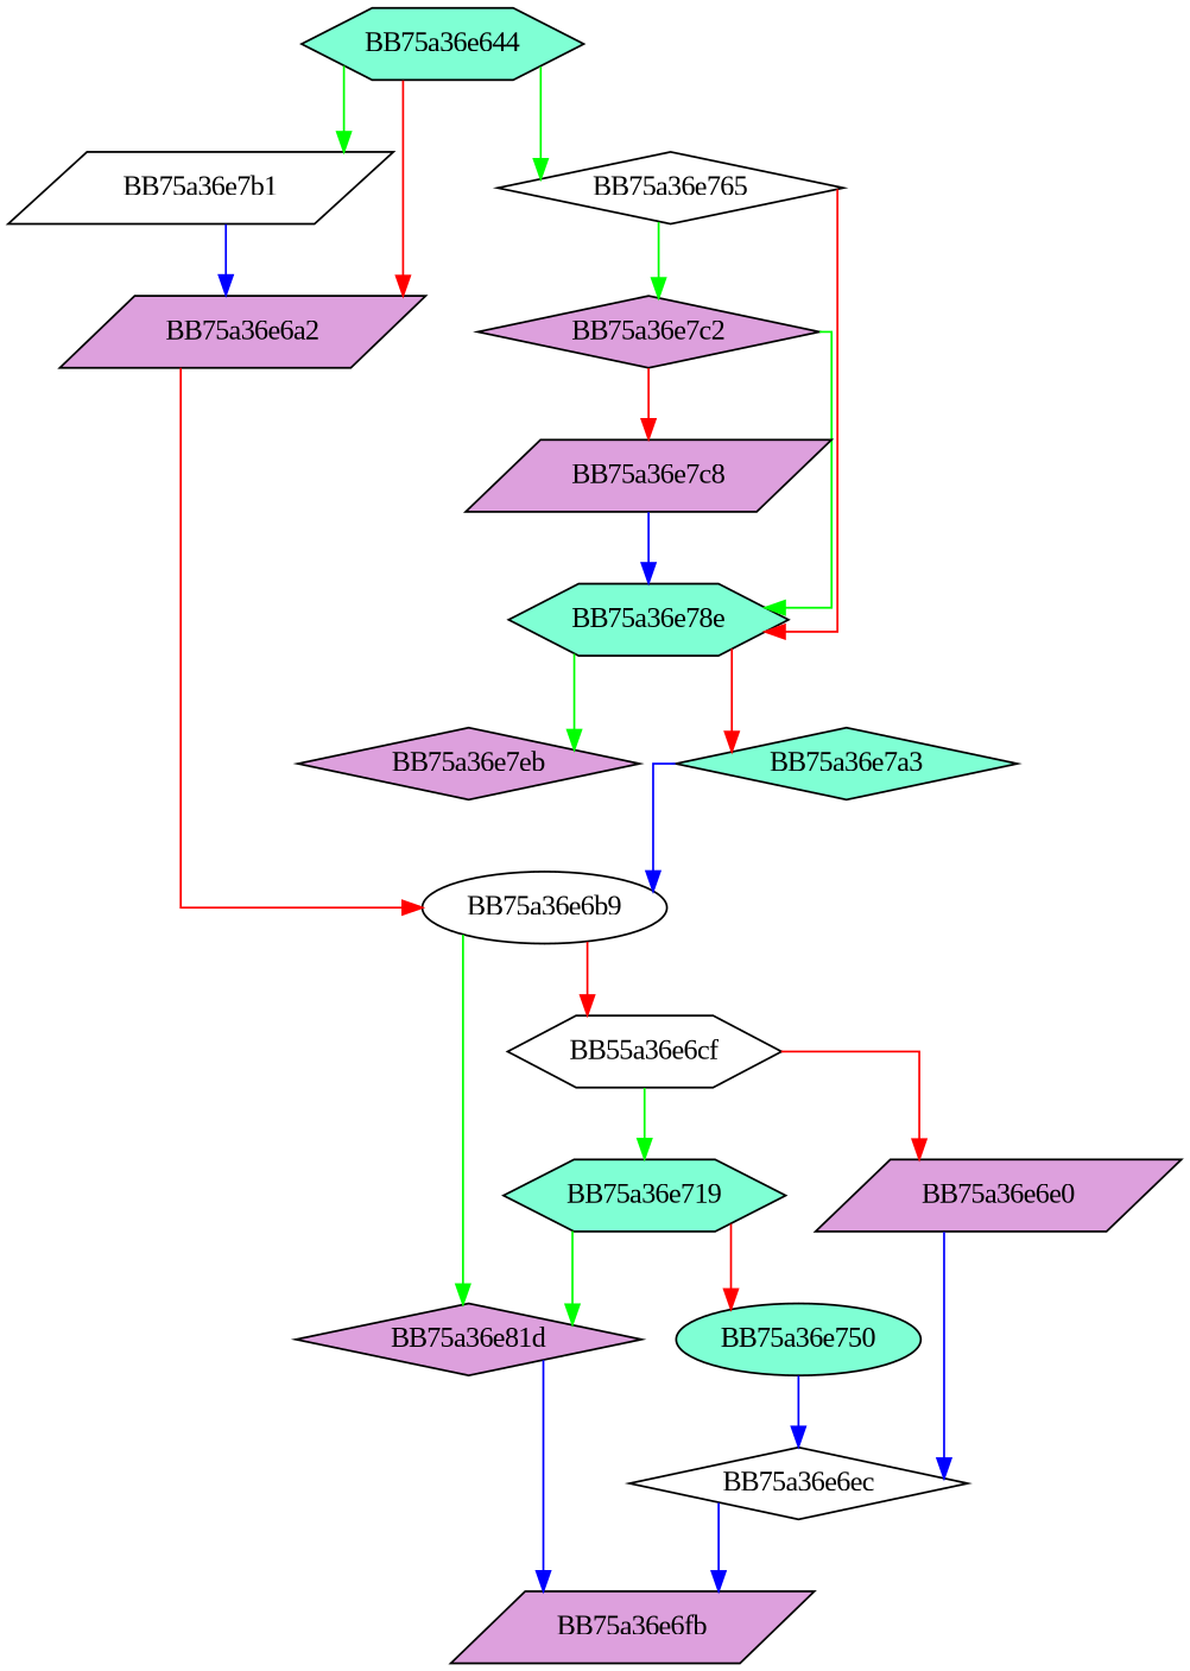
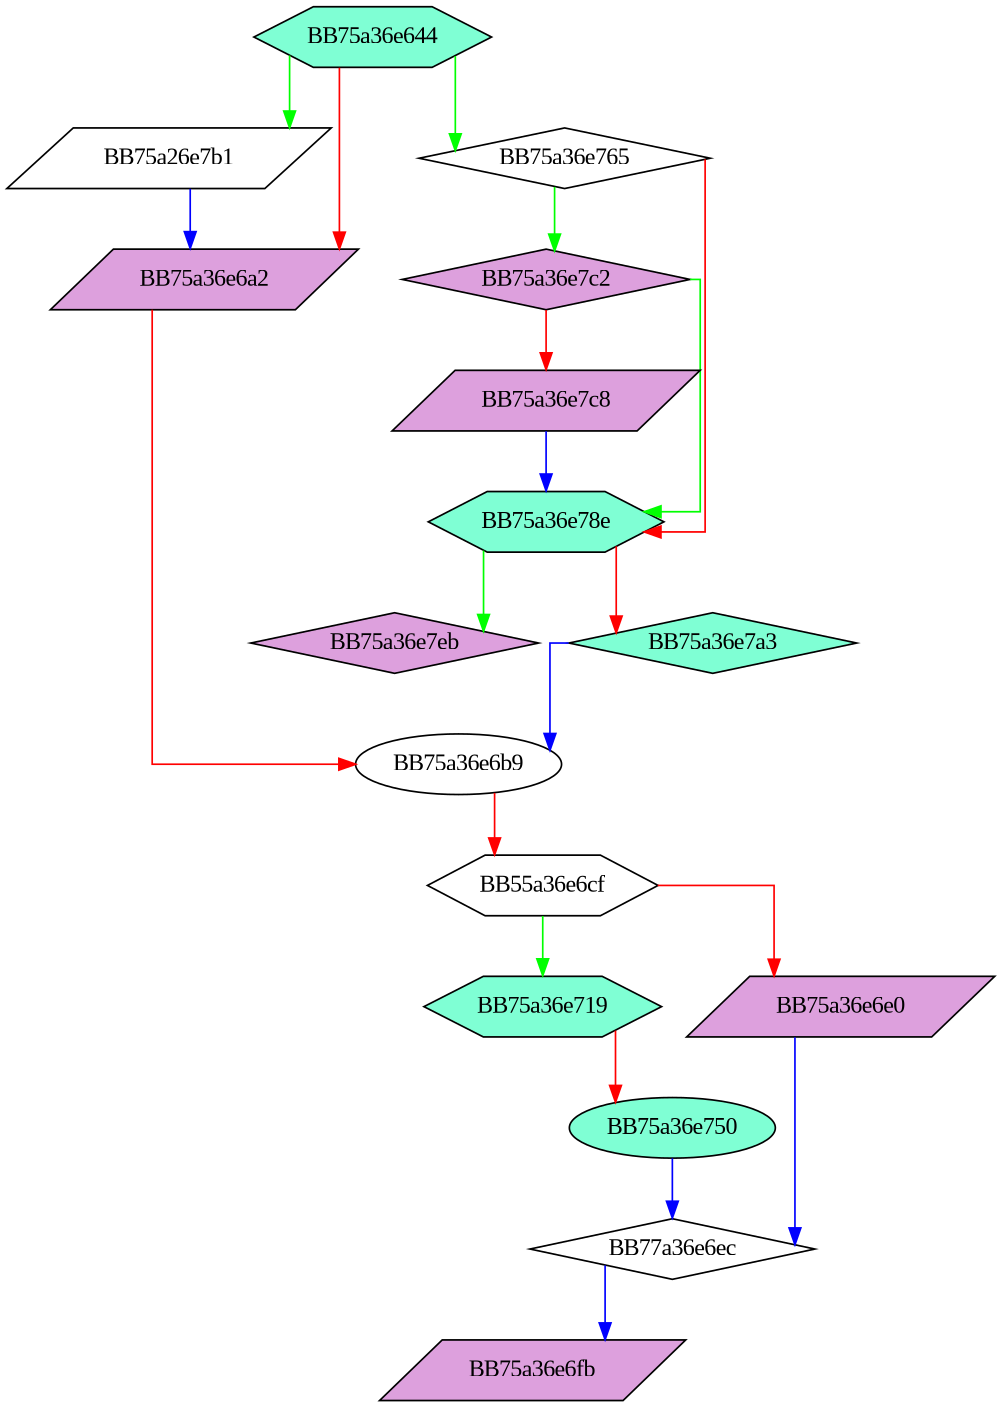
  digraph {
    fontname="Liberation Serif"
    splines=ortho
    node [fillcolor=plum fontname="Liberation Serif" shape=diamond style=filled]
    edge [color=green fontname="Liberation Serif"]
    BB75a36e644 [fillcolor=aquamarine shape=hexagon]
-   BB75a36e7b1 [fillcolor=white shape=parallelogram]
+   BB75a36e7b1 [fillcolor=white shape=parallelogram label=BB75a26e7b1]
    BB75a36e6a2 [shape=parallelogram]
    BB75a36e765 [fillcolor=white]
    BB75a36e6b9 [fillcolor=white shape=ellipse]
    BB75a36e7c2
    BB75a36e78e [fillcolor=aquamarine shape=hexagon]
-   BB75a36e81d
    n9 [fillcolor=white label=BB55a36e6cf shape=hexagon]
    BB75a36e7c8 [shape=parallelogram]
    BB75a36e7eb
    BB75a36e7a3 [fillcolor=aquamarine]
    BB75a36e6fb [shape=parallelogram]
    BB75a36e719 [fillcolor=aquamarine shape=hexagon]
    BB75a36e6e0 [shape=parallelogram]
    BB75a36e750 [fillcolor=aquamarine shape=ellipse]
-   BB75a36e6ec [fillcolor=white]
+   BB75a36e6ec [fillcolor=white label=BB77a36e6ec]
    BB75a36e644 -> BB75a36e7b1
    BB75a36e644 -> BB75a36e6a2 [color=red]
    BB75a36e644 -> BB75a36e765
    BB75a36e7b1 -> BB75a36e6a2 [color=blue]
    BB75a36e6a2 -> BB75a36e6b9 [color=red]
    BB75a36e765 -> BB75a36e7c2
    BB75a36e765 -> BB75a36e78e [color=red]
-   BB75a36e6b9 -> BB75a36e81d
    BB75a36e6b9 -> n9 [color=red]
    BB75a36e7c2 -> BB75a36e78e
    BB75a36e7c2 -> BB75a36e7c8 [color=red]
    BB75a36e78e -> BB75a36e7eb
    BB75a36e78e -> BB75a36e7a3 [color=red]
-   BB75a36e81d -> BB75a36e6fb [color=blue]
    n9 -> BB75a36e719
    n9 -> BB75a36e6e0 [color=red]
    BB75a36e7c8 -> BB75a36e78e [color=blue]
    BB75a36e7a3 -> BB75a36e6b9 [color=blue]
-   BB75a36e719 -> BB75a36e81d
    BB75a36e719 -> BB75a36e750 [color=red]
    BB75a36e6e0 -> BB75a36e6ec [color=blue]
    BB75a36e750 -> BB75a36e6ec [color=blue]
    BB75a36e6ec -> BB75a36e6fb [color=blue]
  }
